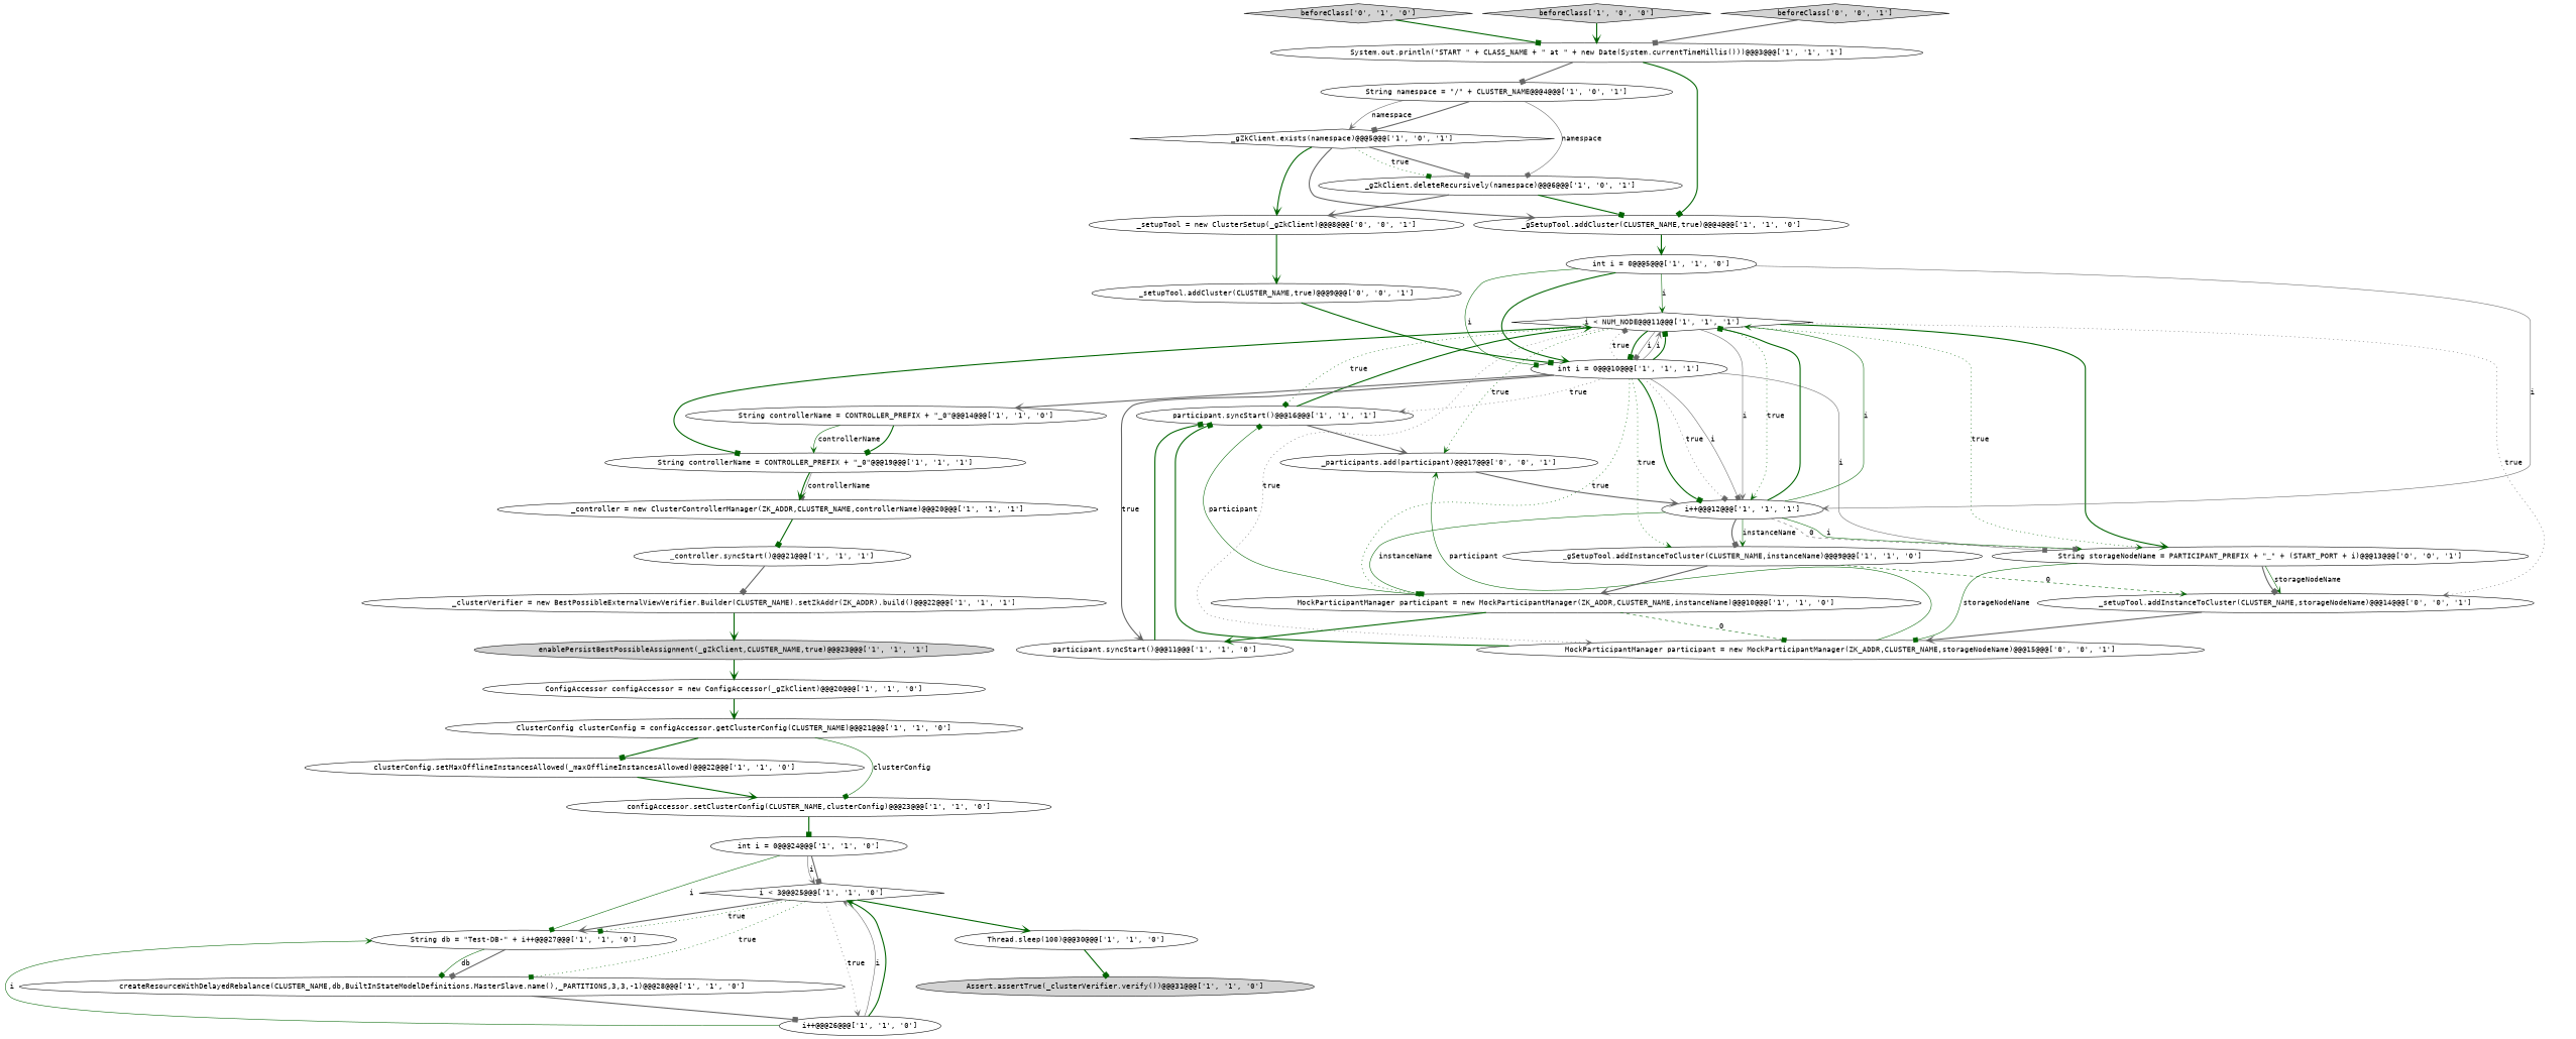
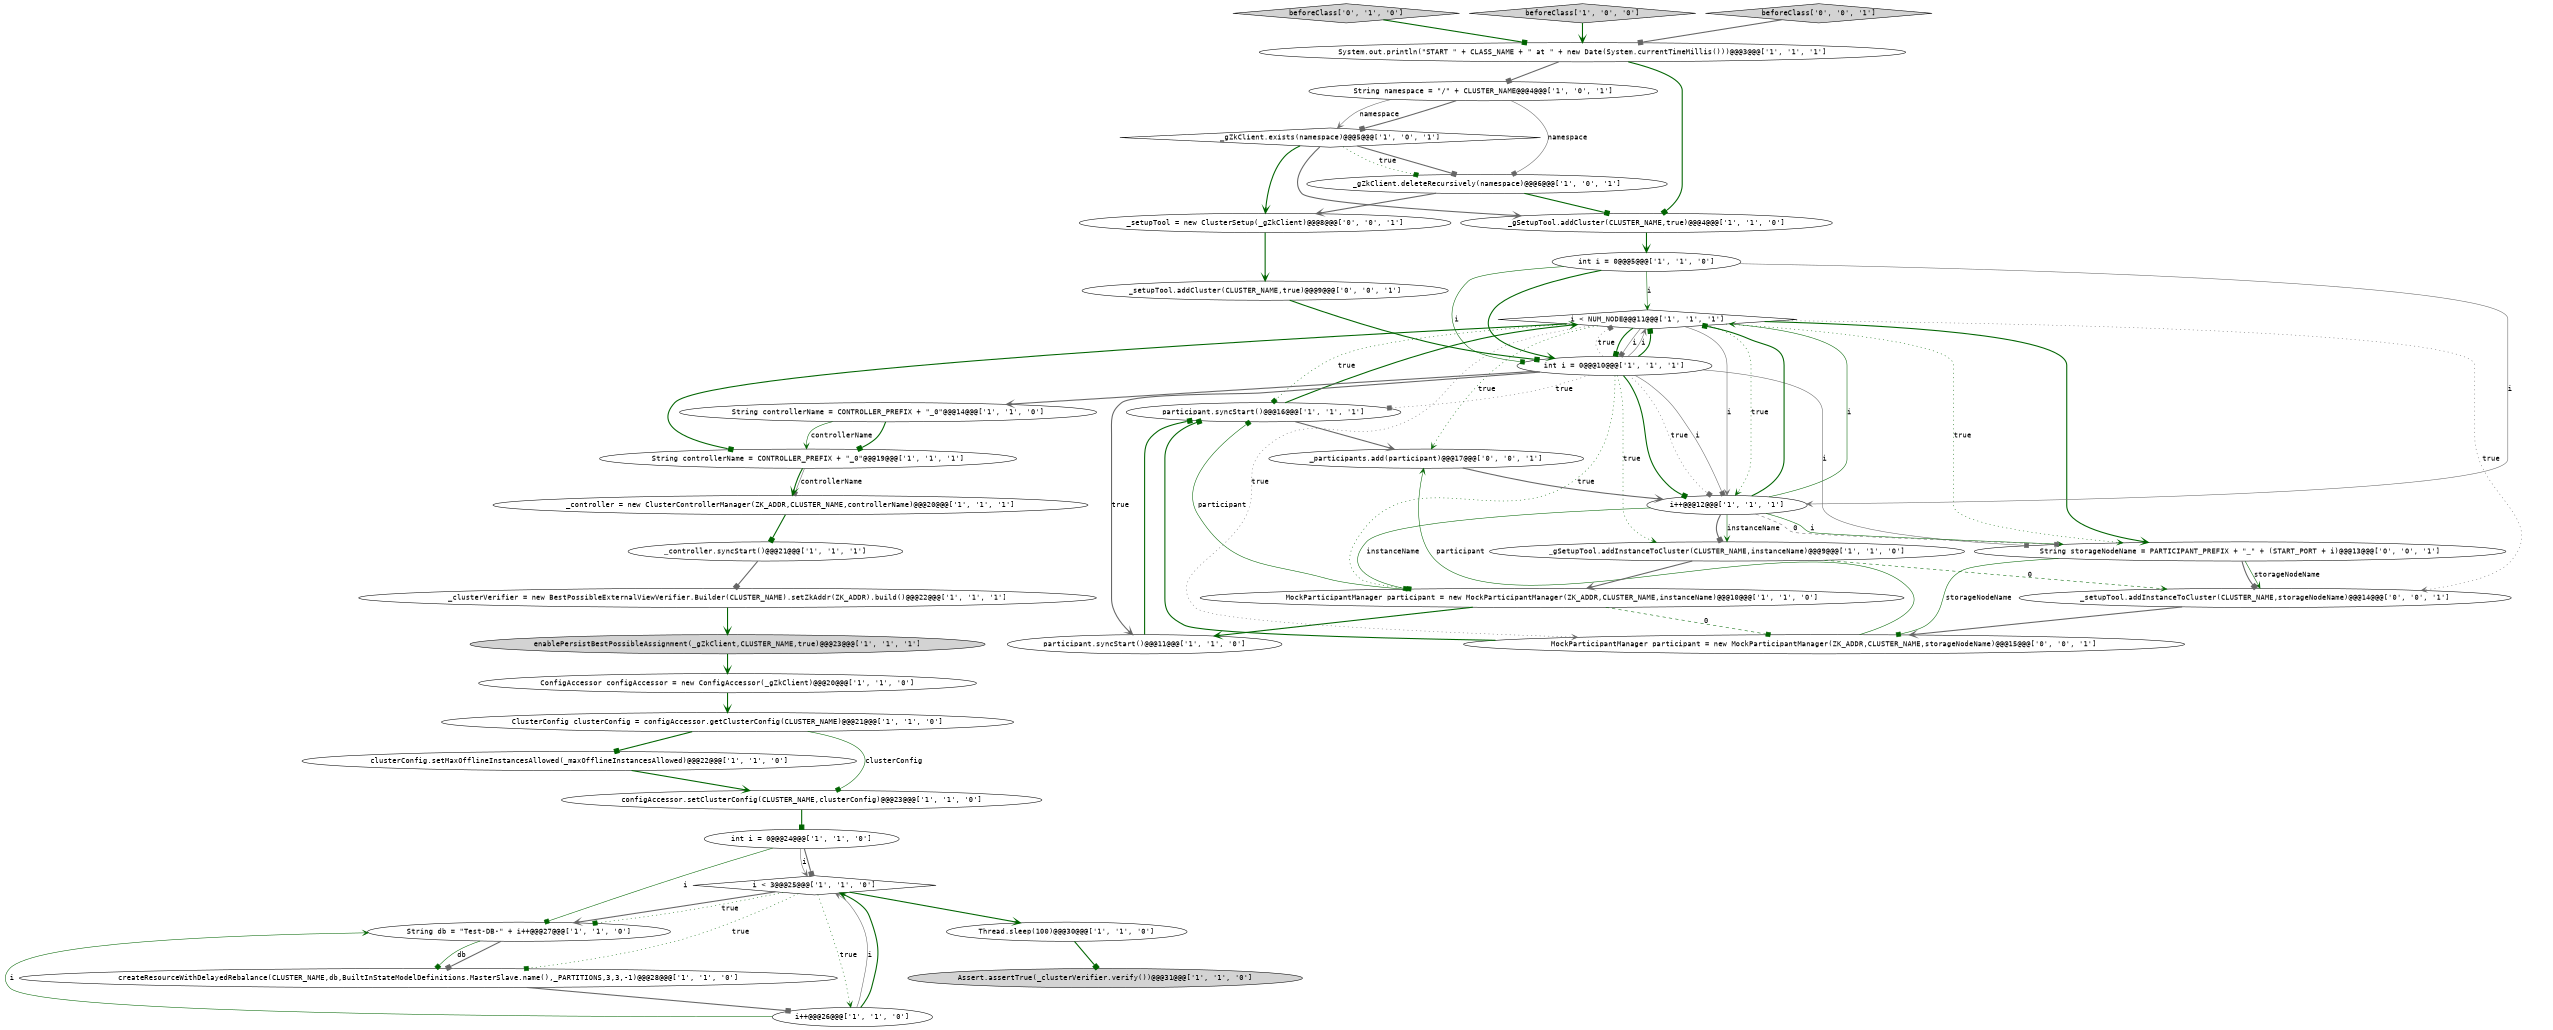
  digraph {
    fontname="DejaVu Sans Mono"
    node [fillcolor=white fontname="DejaVu Sans Mono" shape=ellipse style=filled]
    edge [arrowhead=box color=darkgreen fontname="DejaVu Sans Mono" style=bold]
    n1 [fillcolor=lightgray label="Assert.assertTrue(_clusterVerifier.verify())@@@31@@@['1', '1', '0']"]
    n2 [label="MockParticipantManager participant = new MockParticipantManager(ZK_ADDR,CLUSTER_NAME,instanceName)@@@10@@@['1', '1', '0']"]
    n3 [label="participant.syncStart()@@@16@@@['1', '1', '1']"]
    n4 [label="participant.syncStart()@@@11@@@['1', '1', '0']"]
    n5 [label="MockParticipantManager participant = new MockParticipantManager(ZK_ADDR,CLUSTER_NAME,storageNodeName)@@@15@@@['0', '0', '1']"]
    n6 [label="i < NUM_NODE@@@11@@@['1', '1', '1']" shape=diamond]
    n7 [label="_participants.add(participant)@@@17@@@['0', '0', '1']"]
    n8 [label="int i = 0@@@10@@@['1', '1', '1']"]
    n9 [label="i++@@@12@@@['1', '1', '1']"]
    n10 [label="String controllerName = CONTROLLER_PREFIX + \"_0\"@@@14@@@['1', '1', '0']"]
    n11 [label="_gSetupTool.addInstanceToCluster(CLUSTER_NAME,instanceName)@@@9@@@['1', '1', '0']"]
    n12 [label="String storageNodeName = PARTICIPANT_PREFIX + \"_\" + (START_PORT + i)@@@13@@@['0', '0', '1']"]
    n13 [label="String controllerName = CONTROLLER_PREFIX + \"_0\"@@@19@@@['1', '1', '1']"]
    n14 [label="_setupTool.addInstanceToCluster(CLUSTER_NAME,storageNodeName)@@@14@@@['0', '0', '1']"]
    n15 [label="String namespace = \"/\" + CLUSTER_NAME@@@4@@@['1', '0', '1']"]
    n16 [label="_gZkClient.exists(namespace)@@@5@@@['1', '0', '1']" shape=diamond]
    n17 [label="_gZkClient.deleteRecursively(namespace)@@@6@@@['1', '0', '1']"]
    n18 [label="_setupTool = new ClusterSetup(_gZkClient)@@@8@@@['0', '0', '1']"]
    n19 [label="_gSetupTool.addCluster(CLUSTER_NAME,true)@@@4@@@['1', '1', '0']"]
    n20 [label="_setupTool.addCluster(CLUSTER_NAME,true)@@@9@@@['0', '0', '1']"]
    n21 [label="int i = 0@@@5@@@['1', '1', '0']"]
    n22 [label="clusterConfig.setMaxOfflineInstancesAllowed(_maxOfflineInstancesAllowed)@@@22@@@['1', '1', '0']"]
    n23 [label="configAccessor.setClusterConfig(CLUSTER_NAME,clusterConfig)@@@23@@@['1', '1', '0']"]
    n24 [label="int i = 0@@@24@@@['1', '1', '0']"]
    n25 [label="String db = \"Test-DB-\" + i++@@@27@@@['1', '1', '0']"]
    n26 [label="createResourceWithDelayedRebalance(CLUSTER_NAME,db,BuiltInStateModelDefinitions.MasterSlave.name(),_PARTITIONS,3,3,-1)@@@28@@@['1', '1', '0']"]
    n27 [label="i++@@@26@@@['1', '1', '0']"]
    n28 [fillcolor=lightgray label="enablePersistBestPossibleAssignment(_gZkClient,CLUSTER_NAME,true)@@@23@@@['1', '1', '1']"]
    n29 [label="ConfigAccessor configAccessor = new ConfigAccessor(_gZkClient)@@@20@@@['1', '1', '0']"]
    n30 [label="ClusterConfig clusterConfig = configAccessor.getClusterConfig(CLUSTER_NAME)@@@21@@@['1', '1', '0']"]
    n31 [label="i < 3@@@25@@@['1', '1', '0']" shape=diamond]
    n32 [label="_clusterVerifier = new BestPossibleExternalViewVerifier.Builder(CLUSTER_NAME).setZkAddr(ZK_ADDR).build()@@@22@@@['1', '1', '1']"]
    n33 [fillcolor=lightgray label="beforeClass['0', '1', '0']" shape=diamond]
    n34 [label="System.out.println(\"START \" + CLASS_NAME + \" at \" + new Date(System.currentTimeMillis()))@@@3@@@['1', '1', '1']"]
    n35 [label="Thread.sleep(100)@@@30@@@['1', '1', '0']"]
    n36 [fillcolor=lightgray label="beforeClass['1', '0', '0']" shape=diamond]
    n37 [fillcolor=lightgray label="beforeClass['0', '0', '1']" shape=diamond]
    n38 [label="_controller = new ClusterControllerManager(ZK_ADDR,CLUSTER_NAME,controllerName)@@@20@@@['1', '1', '1']"]
    n39 [label="_controller.syncStart()@@@21@@@['1', '1', '1']"]
    n2 -> n3 [label=participant style=solid]
    n2 -> n4 [arrowhead=vee]
    n2 -> n5 [label=0 style=dashed]
    n3 -> n6 [arrowhead=vee]
    n3 -> n7 [arrowhead=vee color=gray40]
    n4 -> n3
    n5 -> n3
    n5 -> n7 [arrowhead=vee label=participant style=solid]
    n6 -> n3 [label=true style=dotted]
    n6 -> n5 [arrowhead=vee color=gray40 label=true style=dotted]
    n6 -> n7 [arrowhead=vee label=true style=dotted]
    n6 -> n8
    n6 -> n8 [color=gray40 label=i style=solid]
    n6 -> n9 [arrowhead=vee color=gray40 label=i style=solid]
    n6 -> n9 [arrowhead=vee label=true style=dotted]
    n6 -> n12 [arrowhead=vee label=true style=dotted]
    n6 -> n12 [arrowhead=vee]
    n6 -> n13
    n6 -> n14 [arrowhead=vee color=gray40 label=true style=dotted]
    n7 -> n9 [arrowhead=vee color=gray40]
    n8 -> n2 [label=true style=dotted]
-   n8 -> n3 [arrowhead=vee color=gray40 label=true style=dotted]
+   n8 -> n3 [color=gray40 label=true style=dotted]
    n8 -> n4 [arrowhead=vee color=gray40 label=true]
    n8 -> n6 [arrowhead=vee color=gray40 label=i style=solid]
    n8 -> n6
    n8 -> n6 [color=gray40 label=true style=dotted]
    n8 -> n9
    n8 -> n9 [color=gray40 label=true style=dotted]
    n8 -> n9 [color=gray40 label=i style=solid]
    n8 -> n10 [arrowhead=vee color=gray40]
    n8 -> n11 [arrowhead=vee label=true style=dotted]
    n8 -> n12 [color=gray40 label=i style=solid]
    n9 -> n2 [label=instanceName style=solid]
    n9 -> n6
    n9 -> n6 [arrowhead=vee label=i style=solid]
    n9 -> n11 [color=gray40]
    n9 -> n11 [arrowhead=vee label=instanceName style=solid]
    n9 -> n12 [arrowhead=vee label=i style=solid]
    n9 -> n12 [color=gray40 label=0 style=dashed]
    n10 -> n13
    n10 -> n13 [arrowhead=vee label=controllerName style=solid]
    n11 -> n2 [arrowhead=vee color=gray40]
    n11 -> n14 [arrowhead=vee label=0 style=dashed]
    n12 -> n5 [label=storageNodeName style=solid]
    n12 -> n14 [arrowhead=vee label=storageNodeName style=solid]
    n12 -> n14 [color=gray40]
    n13 -> n38 [color=gray40 label=controllerName style=solid]
    n13 -> n38 [arrowhead=vee]
    n14 -> n5 [arrowhead=vee color=gray40]
    n15 -> n16 [arrowhead=vee color=gray40 label=namespace style=solid]
    n15 -> n16 [color=gray40]
    n15 -> n17 [color=gray40 label=namespace style=solid]
    n16 -> n17 [color=gray40]
    n16 -> n17 [label=true style=dotted]
    n16 -> n18 [arrowhead=vee]
    n16 -> n19 [arrowhead=vee color=gray40]
    n17 -> n18 [arrowhead=vee color=gray40]
    n17 -> n19
    n18 -> n20 [arrowhead=vee]
    n19 -> n21 [arrowhead=vee]
    n20 -> n8
    n21 -> n6 [arrowhead=vee label=i style=solid]
    n21 -> n8 [label=i style=solid]
    n21 -> n8 [arrowhead=vee]
    n21 -> n9 [arrowhead=vee color=gray40 label=i style=solid]
    n22 -> n23 [arrowhead=vee]
    n23 -> n24
    n24 -> n25 [label=i style=solid]
    n24 -> n31 [arrowhead=vee color=gray40 label=i style=solid]
    n24 -> n31 [color=gray40]
    n25 -> n26 [color=gray40]
    n25 -> n26 [label=db style=solid]
    n26 -> n27 [color=gray40]
    n27 -> n25 [arrowhead=vee label=i style=solid]
    n27 -> n31 [arrowhead=vee color=gray40 label=i style=solid]
    n27 -> n31 [arrowhead=vee]
    n28 -> n29 [arrowhead=vee]
    n29 -> n30 [arrowhead=vee]
    n30 -> n22
    n30 -> n23 [label=clusterConfig style=solid]
    n31 -> n25 [arrowhead=vee color=gray40]
    n31 -> n25 [label=true style=dotted]
    n31 -> n26 [label=true style=dotted]
-   n31 -> n27 [arrowhead=vee color=gray40 label=true style=dotted]
+   n31 -> n27 [arrowhead=vee label=true style=dotted]
    n31 -> n35 [arrowhead=vee]
    n32 -> n28 [arrowhead=vee]
    n33 -> n34
    n34 -> n15 [color=gray40]
    n34 -> n19
    n35 -> n1
    n36 -> n34 [arrowhead=vee]
    n37 -> n34 [color=gray40]
    n38 -> n39
    n39 -> n32 [color=gray40]
  }
